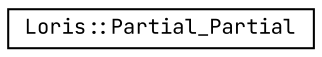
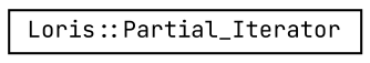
  digraph {
    rankdir=LR
    fontname="JetBrains Mono"
-   n1 [color=black fillcolor=white fontname="JetBrains Mono" fontsize=10 height=0.2 label="Loris::Partial_Partial" shape=record style=filled width=0.4]
+   n1 [color=black fillcolor=white fontname="JetBrains Mono" fontsize=10 height=0.2 label="Loris::Partial_Iterator" shape=record style=filled width=0.4]
  }
